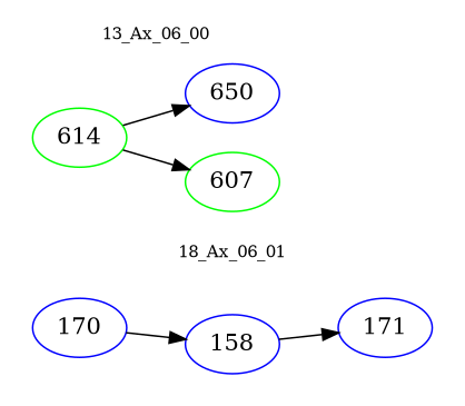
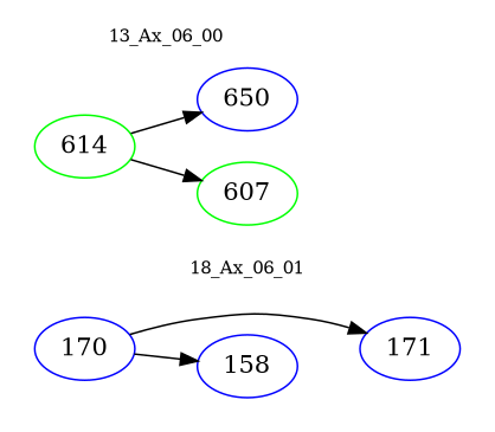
  digraph {
    rankdir=LR
    node [color=blue]
    edge [color=black]
    n1 [label=170]
    n2 [label=158]
    n3 [label=171]
    n4 [color=green label=614]
    n5 [color=green label=607]
    n6 [label=650]
    subgraph cluster_1 {
      color=white
      fontsize=10
      label="18_Ax_06_01"
      n1
      n2
      n3
    }
    subgraph cluster_2 {
      color=white
      fontsize=10
      label="13_Ax_06_00"
      n4
      n5
      n6
    }
    n1 -> n2
-   n2 -> n3
+   n1 -> n3
    n4 -> n5
    n4 -> n6
  }
